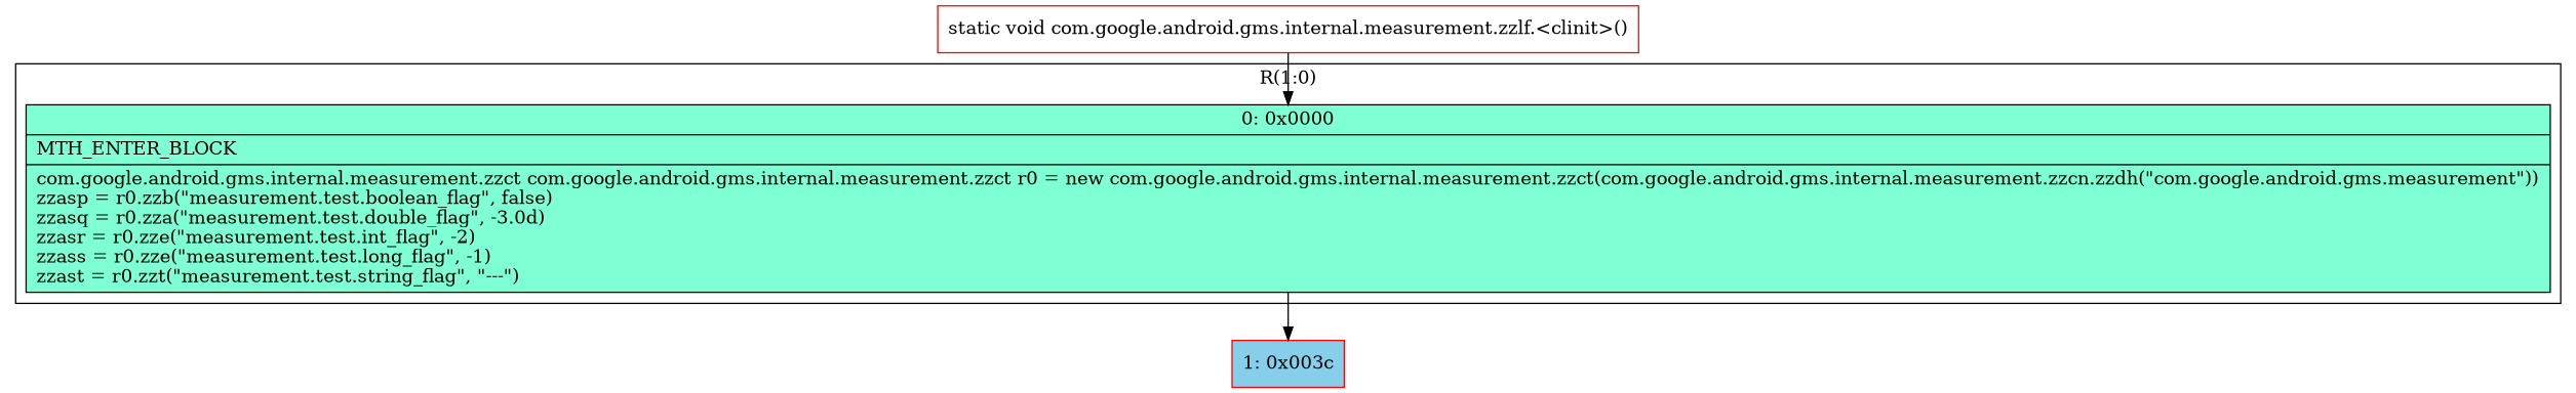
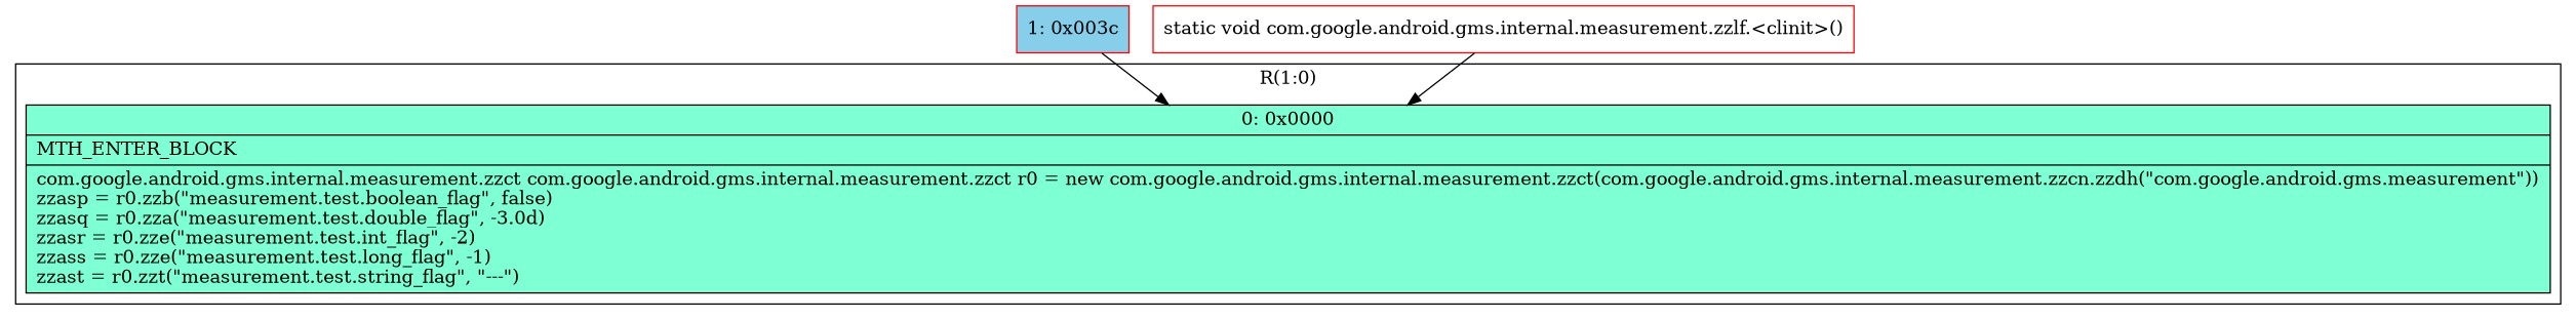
  digraph {
    node [color=red shape=record style=filled]
    n1 [color=black label="{0\:\ 0x0000|MTH_ENTER_BLOCK\l|com.google.android.gms.internal.measurement.zzct com.google.android.gms.internal.measurement.zzct r0 = new com.google.android.gms.internal.measurement.zzct(com.google.android.gms.internal.measurement.zzcn.zzdh(\"com.google.android.gms.measurement\"))\lzzasp = r0.zzb(\"measurement.test.boolean_flag\", false)\lzzasq = r0.zza(\"measurement.test.double_flag\", \-3.0d)\lzzasr = r0.zze(\"measurement.test.int_flag\", \-2)\lzzass = r0.zze(\"measurement.test.long_flag\", \-1)\lzzast = r0.zzt(\"measurement.test.string_flag\", \"\-\-\-\")\l}" fillcolor=aquamarine]
    n2 [label="{1\:\ 0x003c}" fillcolor=skyblue]
    n3 [label="{static void com.google.android.gms.internal.measurement.zzlf.\<clinit\>() }" fillcolor=white]
    subgraph cluster_1 {
      label="R(1:0)"
      n1
    }
-   n1 -> n2
+   n2 -> n1
    n3 -> n1
  }
